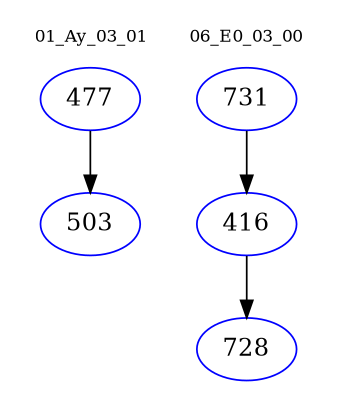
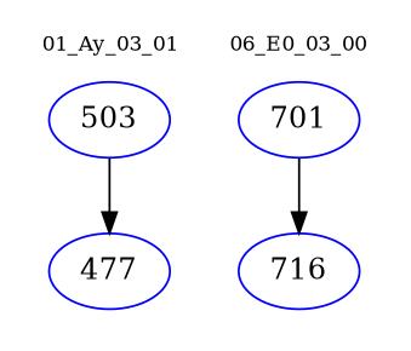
  digraph {
    node [color=blue]
    edge [color=black]
    n1 [label=503]
    n2 [label=477]
-   n3 [label=416]
-   n4 [label=731]
-   n5 [label=728]
+   n3 [label=716]
+   n4 [label=701]
    subgraph cluster_1 {
      color=white
      fontsize=10
      label="01_Ay_03_01"
      n1
      n2
    }
    subgraph cluster_2 {
      color=white
      fontsize=10
      label="06_E0_03_00"
      n3
      n4
-     n5
    }
-   n2 -> n1
-   n3 -> n5
+   n1 -> n2
    n4 -> n3
  }
